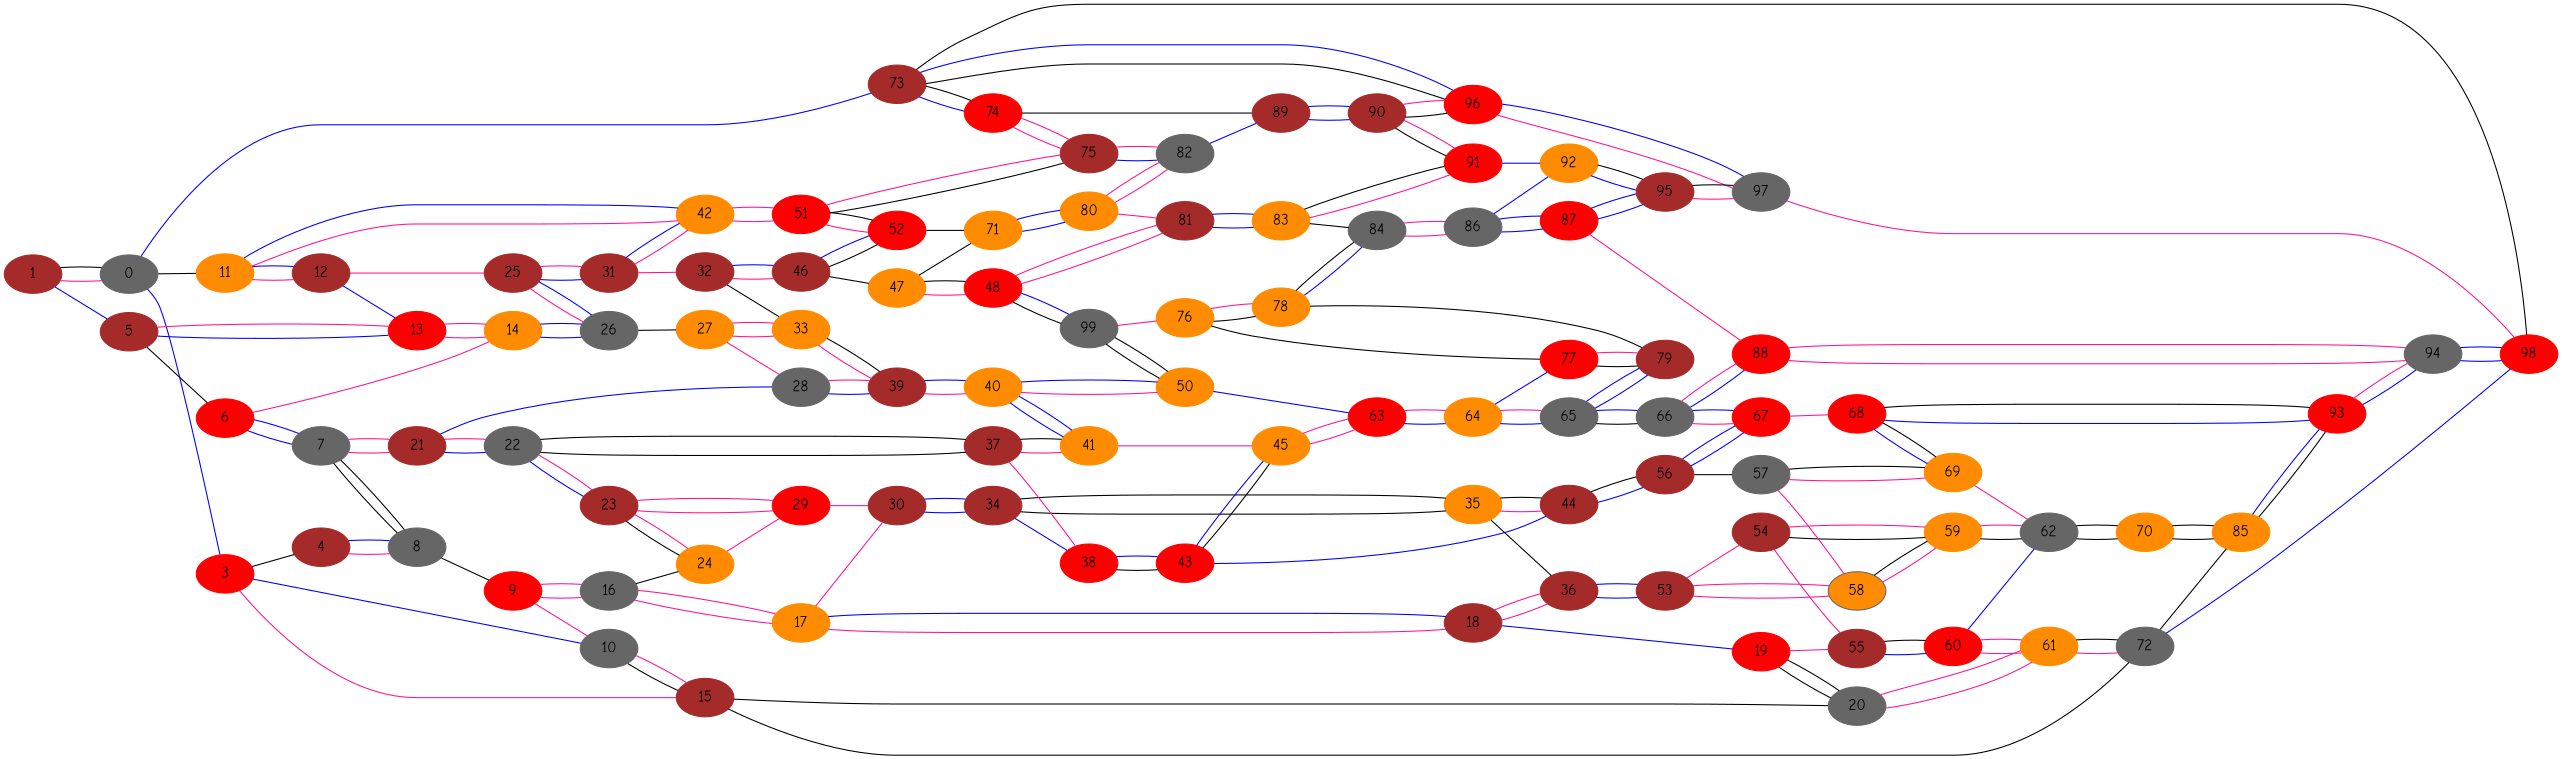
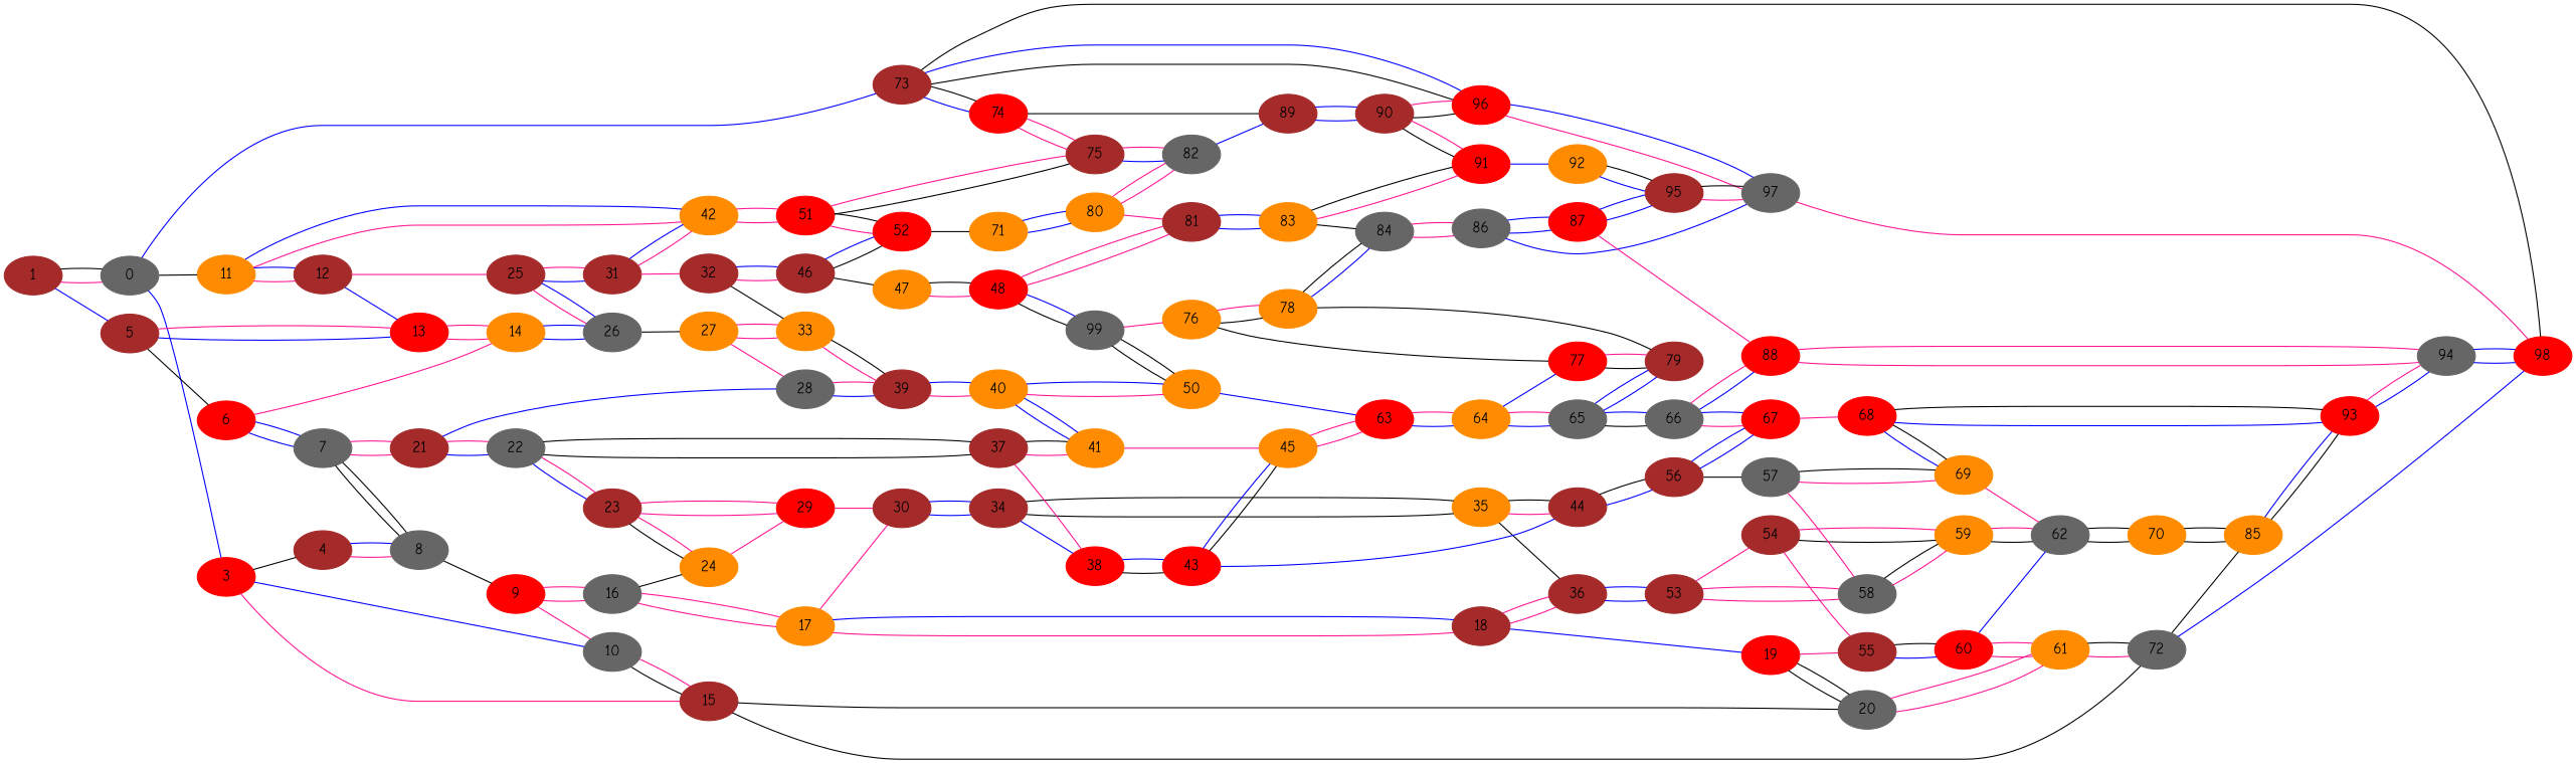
  graph {
    fontname="Comic Neue"
    rankdir=LR
    node [color=brown fontname="Comic Neue" style=filled]
    edge [color=deeppink fontname="Comic Neue"]
    n1 [color=gray40 label=0]
    1
    5
    3 [color=red]
    11 [color=darkorange]
    73
    6 [color=red]
    13 [color=red]
    4
    10 [color=gray40]
    15
    12
    42 [color=darkorange]
    98 [color=red]
    74 [color=red]
    96 [color=red]
    8 [color=gray40]
    20 [color=gray40]
    72 [color=gray40]
    9 [color=red]
    7 [color=gray40]
    14 [color=darkorange]
    21
    26 [color=gray40]
    22 [color=gray40]
    28 [color=gray40]
    16 [color=gray40]
    17 [color=darkorange]
    24 [color=darkorange]
    25
    51 [color=red]
    31
    27 [color=darkorange]
    61 [color=darkorange]
    85 [color=darkorange]
    18
    30
    29 [color=red]
    19 [color=red]
    36
    34
    55
    53
    60 [color=red]
    23
    37
    39
    38 [color=red]
    41 [color=darkorange]
    32
    33 [color=darkorange]
    40 [color=darkorange]
    35 [color=darkorange]
    46
    47 [color=darkorange]
    52 [color=red]
    44
    43 [color=red]
    56
    54
-   58 [color=gray40 fillcolor=darkorange]
+   58 [color=gray40]
    45 [color=darkorange]
    50 [color=darkorange]
    63 [color=red]
    75
    57 [color=gray40]
    67 [color=red]
    64 [color=darkorange]
    48 [color=red]
    71 [color=darkorange]
    n71 [color=gray40 label=99]
    81
    80 [color=darkorange]
    76 [color=darkorange]
    83 [color=darkorange]
    77 [color=red]
    78 [color=darkorange]
    82 [color=gray40]
    59 [color=darkorange]
    62 [color=gray40]
    69 [color=darkorange]
    68 [color=red]
    70 [color=darkorange]
    65 [color=gray40]
    66 [color=gray40]
    79
    88 [color=red]
    94 [color=gray40]
    93 [color=red]
    89
    97 [color=gray40]
    90
    84 [color=gray40]
    86 [color=gray40]
    91 [color=red]
    92 [color=darkorange]
    87 [color=red]
    95
    n1 -- 3 [color=blue]
    n1 -- 11 [color=black]
    n1 -- 73 [color=blue]
    1 -- n1
    1 -- n1 [color=black]
    1 -- 5 [color=blue]
    5 -- 6 [color=black]
    5 -- 13 [color=blue]
    5 -- 13
    3 -- 4 [color=black]
    3 -- 10 [color=blue]
    3 -- 15
    11 -- 12
    11 -- 12 [color=blue]
    11 -- 42
    11 -- 42 [color=blue]
    73 -- 98 [color=black]
    73 -- 74 [color=blue]
    73 -- 74 [color=black]
    73 -- 96 [color=black]
    73 -- 96 [color=blue]
    6 -- 7 [color=blue]
    6 -- 7 [color=blue]
    6 -- 14
    13 -- 14
    13 -- 14
    4 -- 8
    4 -- 8 [color=blue]
    10 -- 15 [color=black]
    10 -- 15
    15 -- 20 [color=black]
    15 -- 72 [color=black]
    12 -- 13 [color=blue]
    12 -- 25
    42 -- 51
    42 -- 51
    74 -- 75
    74 -- 75
    74 -- 89 [color=black]
    96 -- 97
    96 -- 97 [color=blue]
    8 -- 9 [color=black]
    20 -- 61
    20 -- 61
    72 -- 98 [color=blue]
    72 -- 85 [color=black]
    9 -- 10
    9 -- 16
    9 -- 16
    7 -- 8 [color=black]
    7 -- 8 [color=black]
    7 -- 21
    7 -- 21
    14 -- 26 [color=blue]
    14 -- 26 [color=blue]
    21 -- 22 [color=blue]
    21 -- 22
    21 -- 28 [color=blue]
    26 -- 27 [color=black]
    22 -- 23 [color=blue]
    22 -- 23
    22 -- 37 [color=black]
    22 -- 37 [color=black]
    28 -- 39 [color=blue]
    28 -- 39
    16 -- 17
    16 -- 17
    16 -- 24 [color=black]
    17 -- 18
    17 -- 18 [color=blue]
    17 -- 30
    24 -- 29
    25 -- 26
    25 -- 26 [color=blue]
    25 -- 31 [color=blue]
    25 -- 31
    51 -- 52
    51 -- 52 [color=black]
    51 -- 75 [color=black]
    51 -- 75
    31 -- 42
    31 -- 42 [color=blue]
    31 -- 32
    27 -- 28
    27 -- 33
    27 -- 33
    61 -- 72
    61 -- 72 [color=black]
    85 -- 93 [color=black]
    85 -- 93 [color=blue]
    18 -- 19 [color=blue]
    18 -- 36
    18 -- 36
    30 -- 34 [color=blue]
    30 -- 34 [color=blue]
    29 -- 30
    19 -- 20 [color=black]
    19 -- 20 [color=black]
    19 -- 55
    36 -- 53 [color=blue]
    36 -- 53 [color=blue]
    34 -- 38 [color=blue]
    34 -- 35 [color=black]
    34 -- 35 [color=black]
    55 -- 60 [color=blue]
    55 -- 60 [color=black]
    53 -- 54
    53 -- 58
    53 -- 58
    60 -- 61
    60 -- 61
    60 -- 62 [color=blue]
    23 -- 24 [color=black]
    23 -- 24
    23 -- 29
    23 -- 29
    37 -- 38
    37 -- 41
    37 -- 41 [color=black]
    39 -- 40
    39 -- 40 [color=blue]
    38 -- 43 [color=black]
    38 -- 43 [color=blue]
    41 -- 45
    32 -- 33 [color=black]
    32 -- 46
    32 -- 46 [color=blue]
    33 -- 39
    33 -- 39 [color=black]
    40 -- 41 [color=blue]
    40 -- 41 [color=blue]
    40 -- 50
    40 -- 50 [color=blue]
    35 -- 36 [color=black]
    35 -- 44
    35 -- 44 [color=black]
    46 -- 47 [color=black]
    46 -- 52 [color=black]
    46 -- 52 [color=blue]
    47 -- 48
    47 -- 48 [color=black]
-   47 -- 71 [color=black]
    52 -- 71 [color=black]
    44 -- 56 [color=blue]
    44 -- 56 [color=black]
    43 -- 44 [color=blue]
    43 -- 45 [color=black]
    43 -- 45 [color=blue]
    56 -- 57 [color=black]
    56 -- 67 [color=blue]
    56 -- 67 [color=blue]
    54 -- 55
    54 -- 59 [color=black]
    54 -- 59
    58 -- 59
    58 -- 59 [color=black]
    45 -- 63
    45 -- 63
    50 -- 63 [color=blue]
    63 -- 64 [color=blue]
    63 -- 64
    75 -- 82 [color=blue]
    75 -- 82
    57 -- 58
    57 -- 69
    57 -- 69 [color=black]
    67 -- 68
    64 -- 77 [color=blue]
    64 -- 65 [color=blue]
    64 -- 65
    48 -- n71 [color=black]
    48 -- n71 [color=blue]
    48 -- 81
    48 -- 81
    71 -- 80 [color=blue]
    71 -- 80 [color=blue]
    n71 -- 50 [color=black]
    n71 -- 50 [color=black]
    n71 -- 76
    81 -- 83 [color=blue]
    81 -- 83 [color=blue]
    80 -- 81
    80 -- 82
    80 -- 82
    76 -- 77 [color=black]
    76 -- 78 [color=black]
    76 -- 78
    83 -- 84 [color=black]
    83 -- 91
    83 -- 91 [color=black]
    77 -- 79 [color=black]
    77 -- 79
    78 -- 79 [color=black]
    78 -- 84 [color=blue]
    78 -- 84 [color=black]
    82 -- 89 [color=blue]
    59 -- 62 [color=black]
    59 -- 62
    62 -- 70 [color=black]
    62 -- 70 [color=black]
    69 -- 62
    68 -- 69 [color=blue]
    68 -- 69 [color=black]
    68 -- 93 [color=blue]
    68 -- 93 [color=black]
    70 -- 85 [color=black]
    70 -- 85 [color=black]
    65 -- 66 [color=black]
    65 -- 66 [color=blue]
    65 -- 79 [color=blue]
    65 -- 79 [color=blue]
    66 -- 67
    66 -- 67 [color=blue]
    66 -- 88 [color=blue]
    66 -- 88
    88 -- 94
    88 -- 94
    94 -- 98 [color=blue]
    94 -- 98 [color=blue]
    93 -- 94 [color=blue]
    93 -- 94
    89 -- 90 [color=blue]
    89 -- 90 [color=blue]
    97 -- 98
    90 -- 96 [color=black]
    90 -- 96
    90 -- 91 [color=black]
    90 -- 91
    84 -- 86
    84 -- 86
-   86 -- 92 [color=blue]
+   86 -- 97 [color=blue]
    86 -- 87 [color=blue]
    86 -- 87 [color=blue]
    91 -- 92 [color=blue]
    92 -- 95 [color=blue]
    92 -- 95 [color=black]
    87 -- 88
    87 -- 95 [color=blue]
    87 -- 95 [color=blue]
    95 -- 97
    95 -- 97 [color=black]
  }
